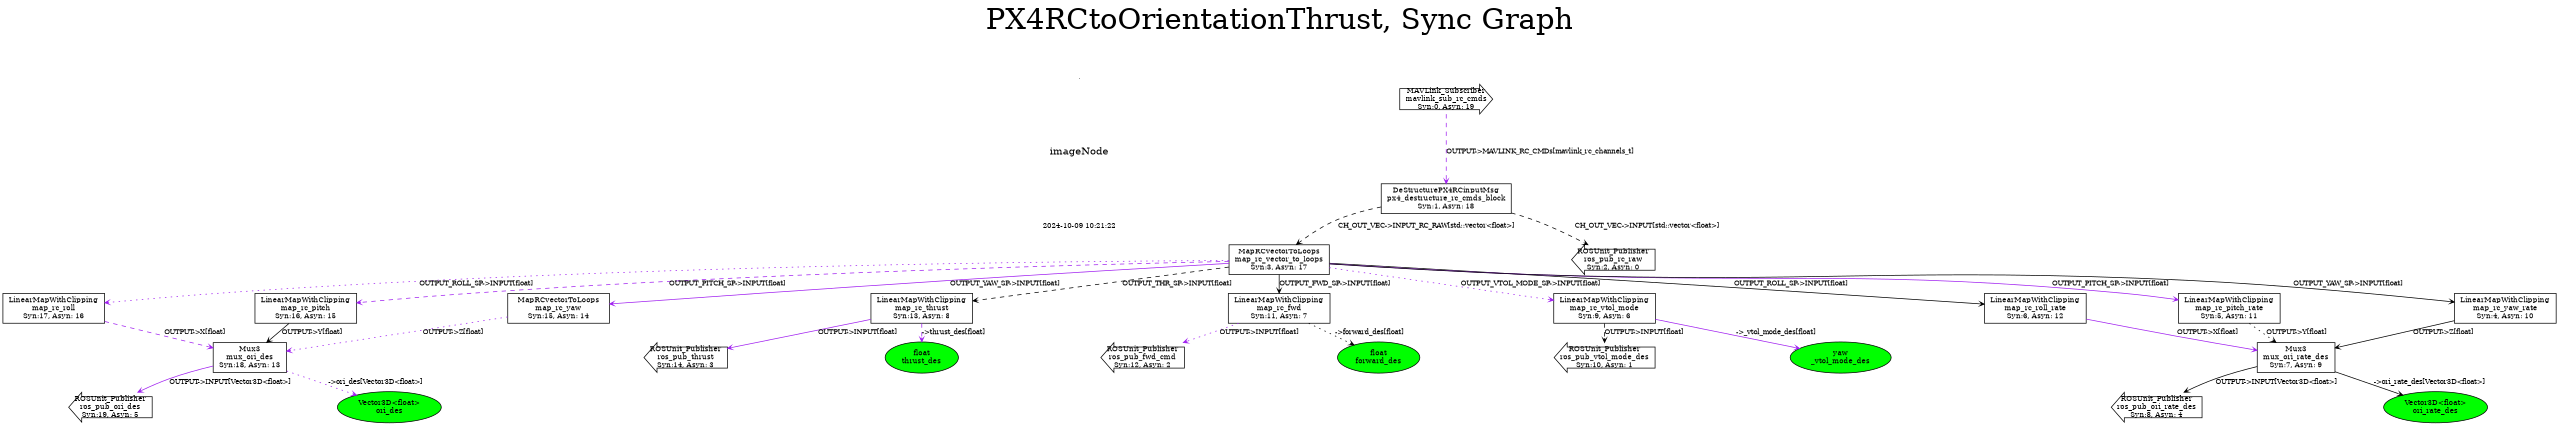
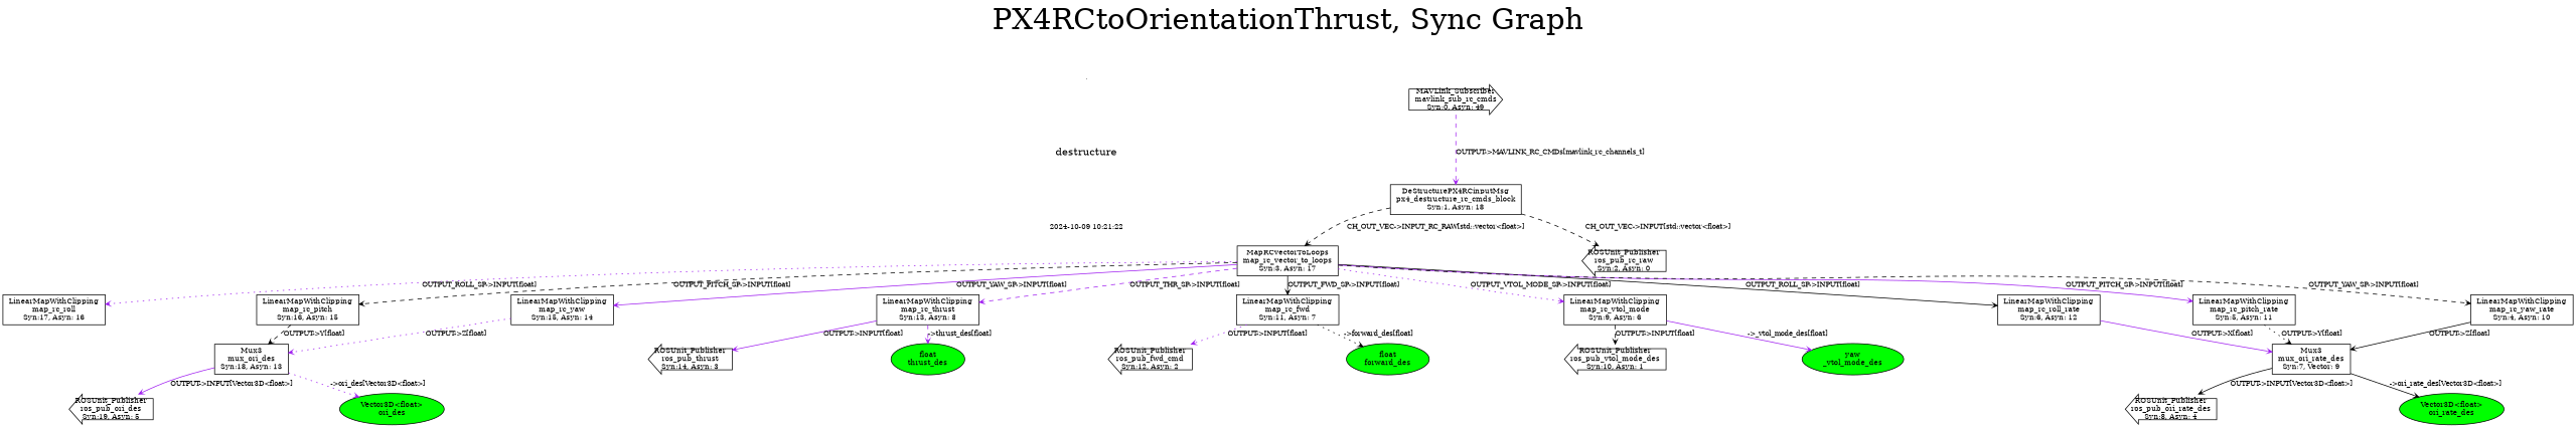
  digraph {
    fontsize=40
    label="PX4RCtoOrientationThrust, Sync Graph"
    labelloc=t
    nodesep=1.5
    rankdir=TB
    ranksep=0.15
    node [shape=box fontsize=10]
    edge [style=solid arrowhead=vee arrowsize=0.6 color=purple fontsize=9 weight=1.2]
    invisNode [height=0 shape=point width=0 fontsize=""]
-   imageNode [fixedsize=true height=1.0 shape=none width=1.0 fontsize=""]
+   imageNode [fixedsize=true height=1.0 shape=none width=1.0 label=destructure fontsize=""]
    n3 [height=0 label="2024-10-09 10:21:22" shape=plaintext width=0]
-   n4 [height=0 label="MAVLink_Subscriber\nmavlink_sub_rc_cmds\nSyn:0, Asyn: 19" shape=rarrow width=0]
+   n4 [height=0 label="MAVLink_Subscriber\nmavlink_sub_rc_cmds\nSyn:0, Asyn: 49" shape=rarrow width=0]
    n5 [height=0 label="DeStructurePX4RCinputMsg\npx4_destructure_rc_cmds_block\nSyn:1, Asyn: 18" width=0]
    n6 [height=0 label="MapRCvectorToLoops\nmap_rc_vector_to_loops\nSyn:3, Asyn: 17" width=0]
    n7 [height=0 label="ROSUnit_Publisher\nros_pub_rc_raw\nSyn:2, Asyn: 0" shape=larrow width=0]
    n8 [height=0 label="LinearMapWithClipping\nmap_rc_roll\nSyn:17, Asyn: 16" width=0]
    n9 [height=0 label="LinearMapWithClipping\nmap_rc_pitch\nSyn:16, Asyn: 15" width=0]
-   n10 [height=0 label="MapRCvectorToLoops\nmap_rc_yaw\nSyn:15, Asyn: 14" width=0]
+   n10 [height=0 label="LinearMapWithClipping\nmap_rc_yaw\nSyn:15, Asyn: 14" width=0]
    n11 [height=0 label="LinearMapWithClipping\nmap_rc_thrust\nSyn:13, Asyn: 8" width=0]
    n12 [height=0 label="LinearMapWithClipping\nmap_rc_fwd\nSyn:11, Asyn: 7" width=0]
    n13 [height=0 label="LinearMapWithClipping\nmap_rc_vtol_mode\nSyn:9, Asyn: 6" width=0]
    n14 [height=0 label="LinearMapWithClipping\nmap_rc_roll_rate\nSyn:6, Asyn: 12" width=0]
    n15 [height=0 label="LinearMapWithClipping\nmap_rc_pitch_rate\nSyn:5, Asyn: 11" width=0]
    n16 [height=0 label="LinearMapWithClipping\nmap_rc_yaw_rate\nSyn:4, Asyn: 10" width=0]
    n17 [height=0 label="Mux3\nmux_ori_des\nSyn:18, Asyn: 13" width=0]
    n18 [height=0 label="ROSUnit_Publisher\nros_pub_thrust\nSyn:14, Asyn: 3" shape=larrow width=0]
    n19 [fillcolor=green height=0 label="float\nthrust_des" shape=ellipse style=filled width=0]
    n20 [height=0 label="ROSUnit_Publisher\nros_pub_fwd_cmd\nSyn:12, Asyn: 2" shape=larrow width=0]
    n21 [fillcolor=green height=0 label="float\nforward_des" shape=ellipse style=filled width=0]
    n22 [height=0 label="ROSUnit_Publisher\nros_pub_vtol_mode_des\nSyn:10, Asyn: 1" shape=larrow width=0]
    n23 [fillcolor=green height=0 label="yaw\n_vtol_mode_des" shape=ellipse style=filled width=0]
-   n24 [height=0 label="Mux3\nmux_ori_rate_des\nSyn:7, Asyn: 9" width=0]
+   n24 [height=0 label="Mux3\nmux_ori_rate_des\nSyn:7, Vector: 9" width=0]
    n25 [height=0 label="ROSUnit_Publisher\nros_pub_ori_des\nSyn:19, Asyn: 5" shape=larrow width=0]
    n26 [fillcolor=green height=0 label="Vector3D<float>\nori_des" shape=ellipse style=filled width=0]
    n27 [height=0 label="ROSUnit_Publisher\nros_pub_ori_rate_des\nSyn:8, Asyn: 4" shape=larrow width=0]
    n28 [fillcolor=green height=0 label="Vector3D<float>\nori_rate_des" shape=ellipse style=filled width=0]
    subgraph sub_1 {
      rank=source
      invisNode
    }
    subgraph cluster_2 {
      label=""
      style=invis
      imageNode
      n3
    }
    invisNode -> imageNode [style=invis arrowhead="" arrowsize="" color="" fontsize="" weight=""]
    imageNode -> n3 [style=invis arrowhead="" arrowsize="" color="" fontsize="" weight=""]
    n4 -> n5 [label="OUTPUT->MAVLINK_RC_CMDs[mavlink_rc_channels_t]" style=dashed]
    n5 -> n6 [color=black label="CH_OUT_VEC->INPUT_RC_RAW[std::vector<float>]" style=dashed]
    n5 -> n7 [color=black label="CH_OUT_VEC->INPUT[std::vector<float>]" style=dashed]
    n6 -> n8 [label="OUTPUT_ROLL_SP->INPUT[float]" style=dotted]
-   n6 -> n9 [label="OUTPUT_PITCH_SP->INPUT[float]" style=dashed]
+   n6 -> n9 [color=black label="OUTPUT_PITCH_SP->INPUT[float]" style=dashed]
    n6 -> n10 [label="OUTPUT_YAW_SP->INPUT[float]"]
-   n6 -> n11 [color=black label="OUTPUT_THR_SP->INPUT[float]" style=dashed]
+   n6 -> n11 [label="OUTPUT_THR_SP->INPUT[float]" style=dashed]
    n6 -> n12 [color=black label="OUTPUT_FWD_SP->INPUT[float]"]
    n6 -> n13 [label="OUTPUT_VTOL_MODE_SP->INPUT[float]" style=dotted]
    n6 -> n14 [color=black label="OUTPUT_ROLL_SP->INPUT[float]"]
    n6 -> n15 [label="OUTPUT_PITCH_SP->INPUT[float]"]
-   n6 -> n16 [color=black label="OUTPUT_YAW_SP->INPUT[float]"]
-   n8 -> n17 [label="OUTPUT->X[float]" style=dashed]
-   n9 -> n17 [color=black label="OUTPUT->Y[float]"]
+   n6 -> n16 [color=black label="OUTPUT_YAW_SP->INPUT[float]" style=dashed]
+   n9 -> n17 [color=black label="OUTPUT->Y[float]" style=dashed]
    n10 -> n17 [label="OUTPUT->Z[float]" style=dotted]
    n11 -> n18 [label="OUTPUT->INPUT[float]"]
    n11 -> n19 [label="->thrust_des[float]" style=dashed]
    n12 -> n20 [label="OUTPUT->INPUT[float]" style=dotted]
    n12 -> n21 [color=black label="->forward_des[float]" style=dotted]
    n13 -> n22 [color=black label="OUTPUT->INPUT[float]" style=dashed]
    n13 -> n23 [label="->_vtol_mode_des[float]"]
    n14 -> n24 [label="OUTPUT->X[float]"]
    n15 -> n24 [color=black label="OUTPUT->Y[float]" style=dotted]
    n16 -> n24 [color=black label="OUTPUT->Z[float]"]
    n17 -> n25 [label="OUTPUT->INPUT[Vector3D<float>]"]
    n17 -> n26 [label="->ori_des[Vector3D<float>]" style=dotted]
    n24 -> n27 [color=black label="OUTPUT->INPUT[Vector3D<float>]"]
    n24 -> n28 [color=black label="->ori_rate_des[Vector3D<float>]"]
  }
